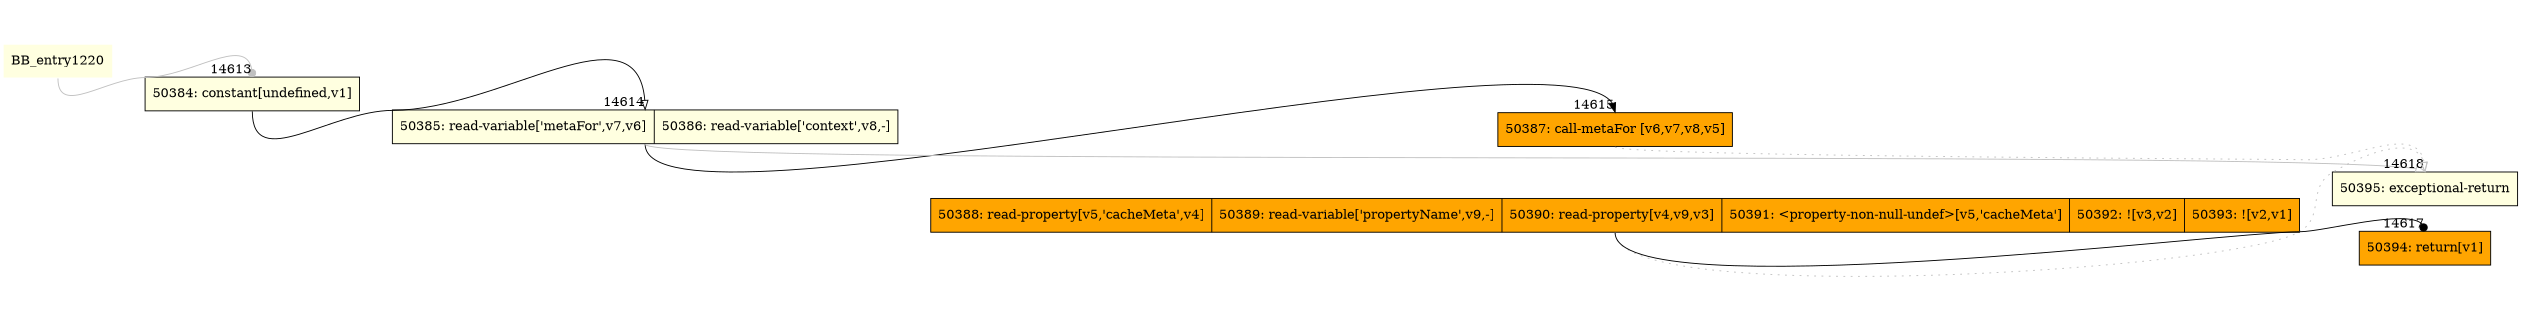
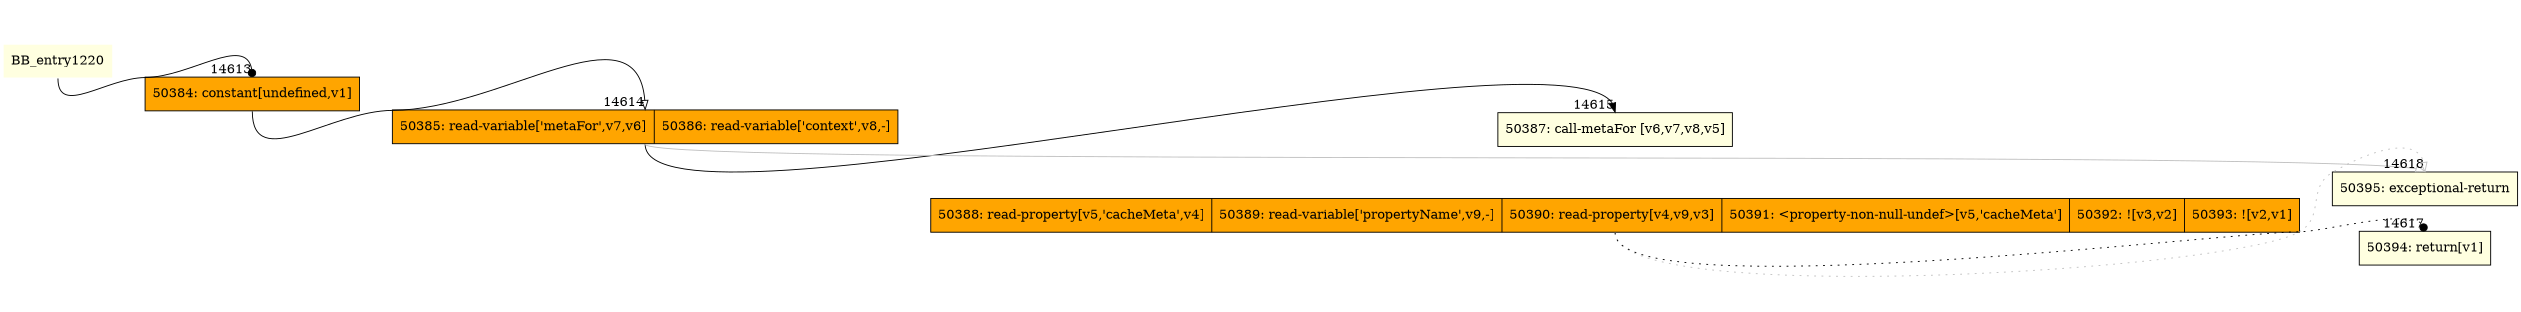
  digraph {
    rankdir=LR
    node [fillcolor=lightyellow shape=record style=filled]
    edge [arrowhead=onormal headport=n style=solid tailport=s]
    BB_entry1220 [shape=none]
-   n2 [label="{50384: constant[undefined,v1]}"]
-   n3 [label="{50385: read-variable['metaFor',v7,v6]|50386: read-variable['context',v8,-]}"]
-   n4 [fillcolor=orange label="{50387: call-metaFor [v6,v7,v8,v5]}"]
+   n2 [fillcolor=orange label="{50384: constant[undefined,v1]}"]
+   n3 [fillcolor=orange label="{50385: read-variable['metaFor',v7,v6]|50386: read-variable['context',v8,-]}"]
+   n4 [label="{50387: call-metaFor [v6,v7,v8,v5]}"]
    n5 [label="{50395: exceptional-return}"]
    n6 [fillcolor=orange label="{50388: read-property[v5,'cacheMeta',v4]|50389: read-variable['propertyName',v9,-]|50390: read-property[v4,v9,v3]|50391: \<property-non-null-undef\>[v5,'cacheMeta']|50392: ![v3,v2]|50393: ![v2,v1]}"]
-   n7 [fillcolor=orange label="{50394: return[v1]}"]
-   BB_entry1220 -> n2 [arrowhead=dot headlabel="    14613" color=gray]
+   n7 [label="{50394: return[v1]}"]
+   BB_entry1220 -> n2 [arrowhead=dot headlabel="    14613"]
    n2 -> n3 [headlabel="      14614"]
    n3 -> n4 [arrowhead=normal headlabel="      14615"]
    n3 -> n5 [color=gray headlabel="      14618"]
-   n4 -> n5 [color=gray style=dotted]
    n6 -> n5 [color=gray style=dotted]
-   n6 -> n7 [arrowhead=dot headlabel="      14617"]
+   n6 -> n7 [arrowhead=dot headlabel="      14617" style=dotted]
  }
